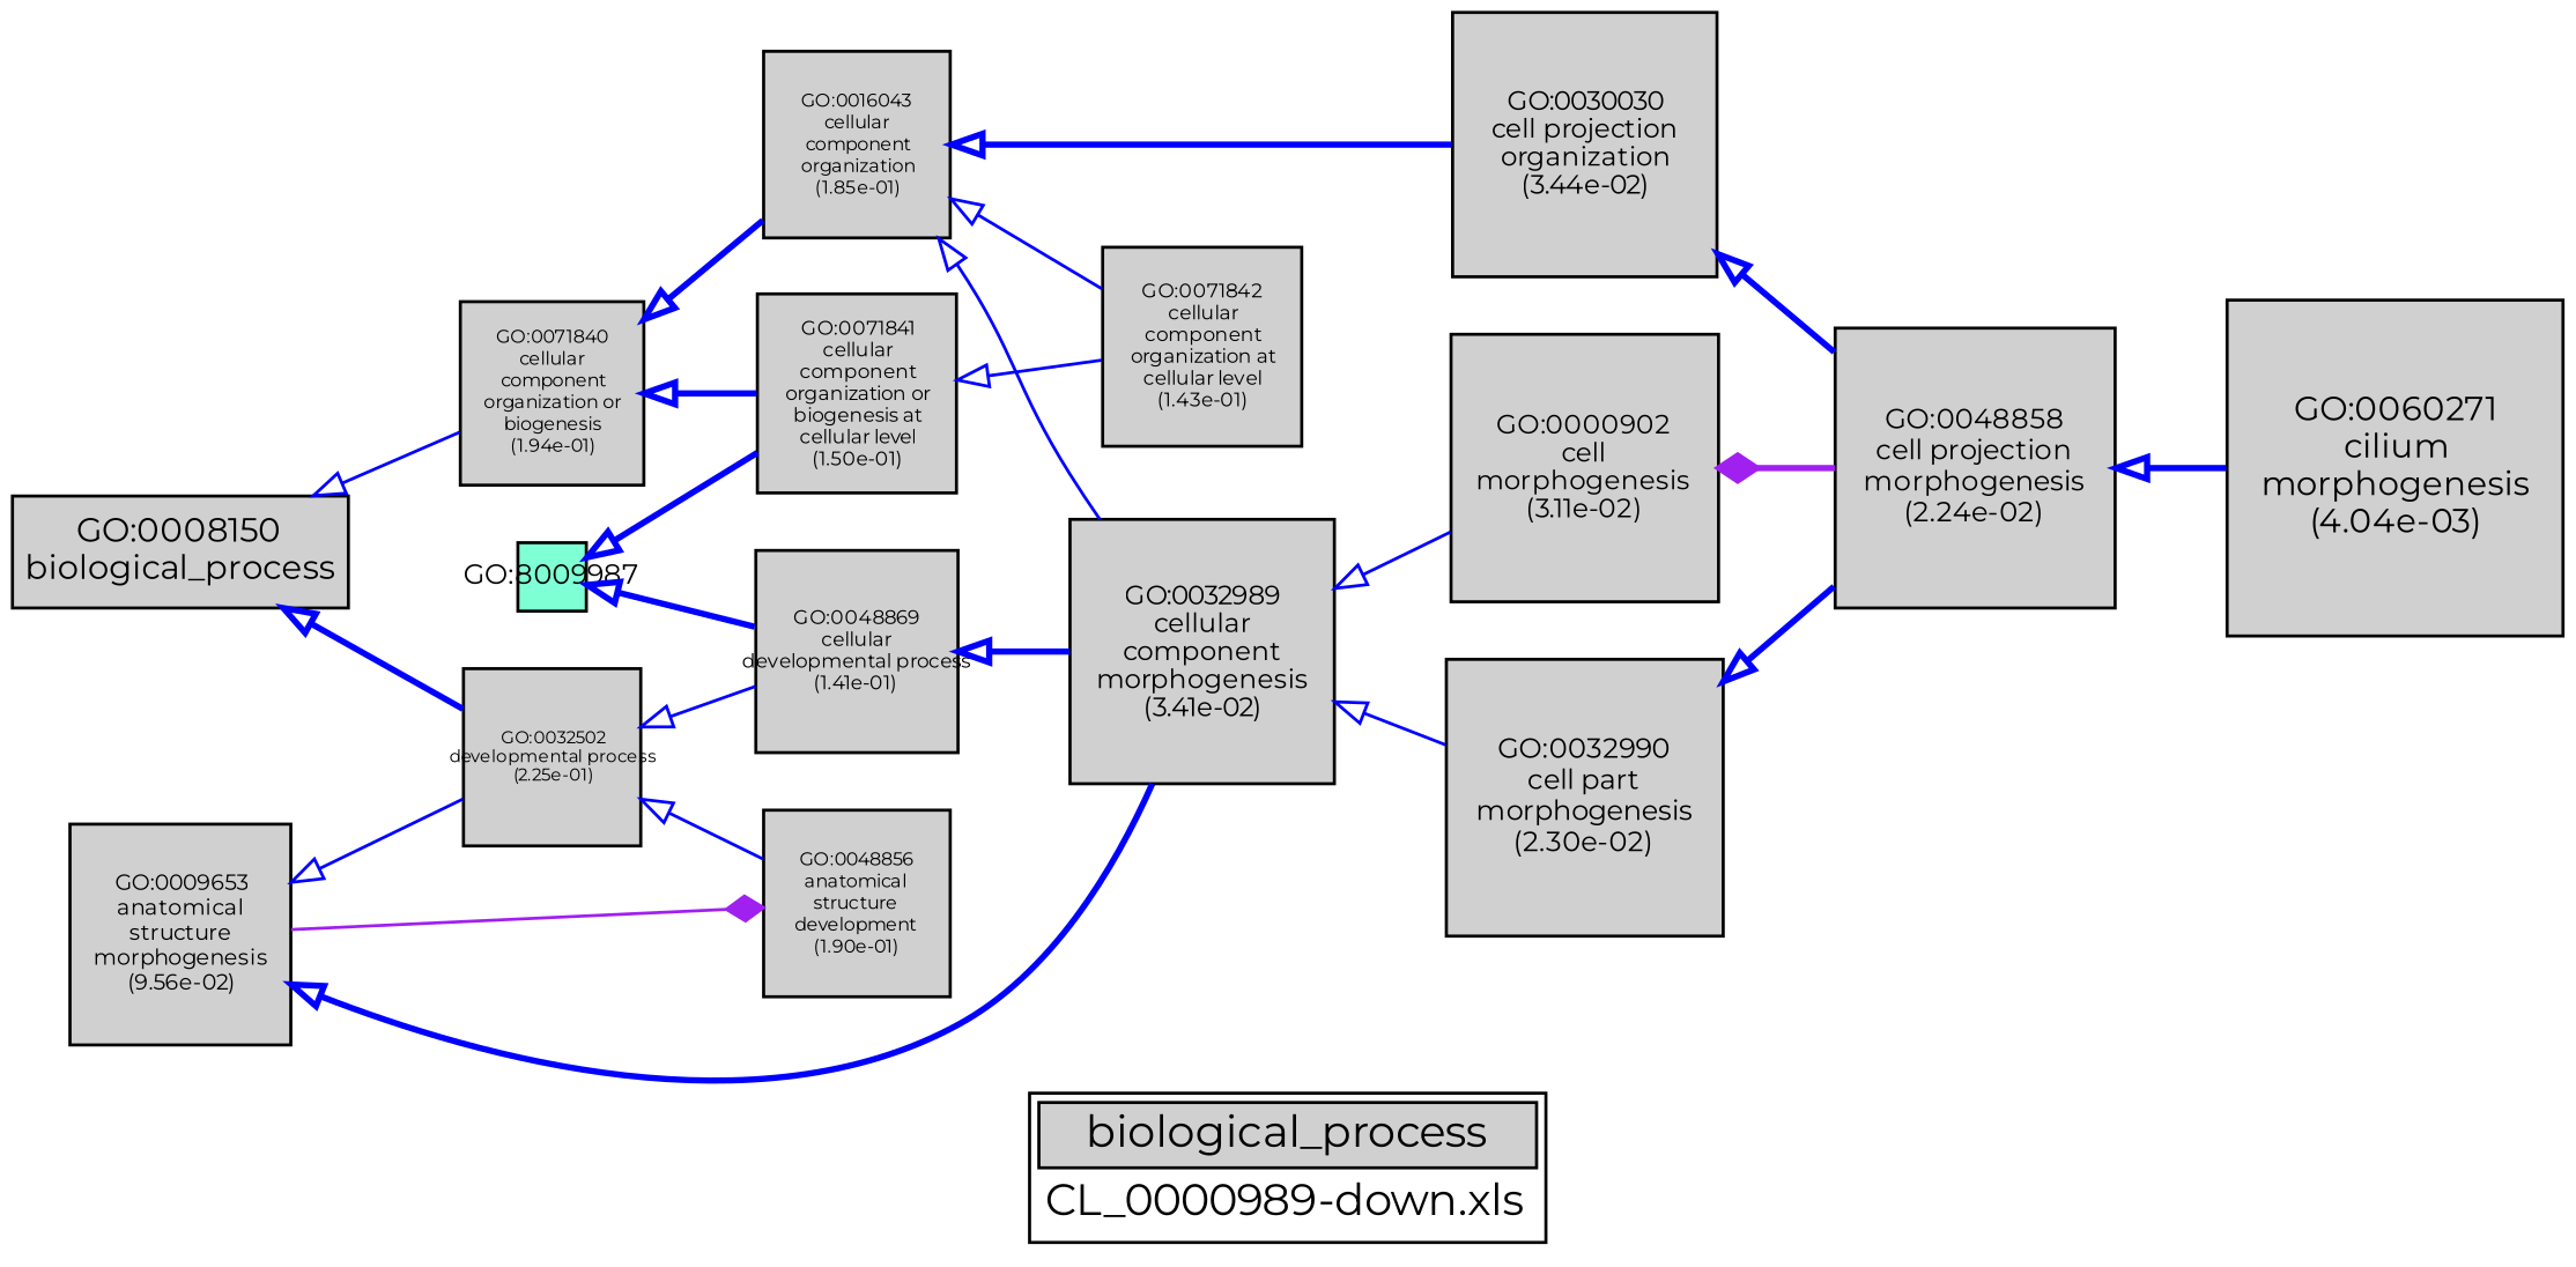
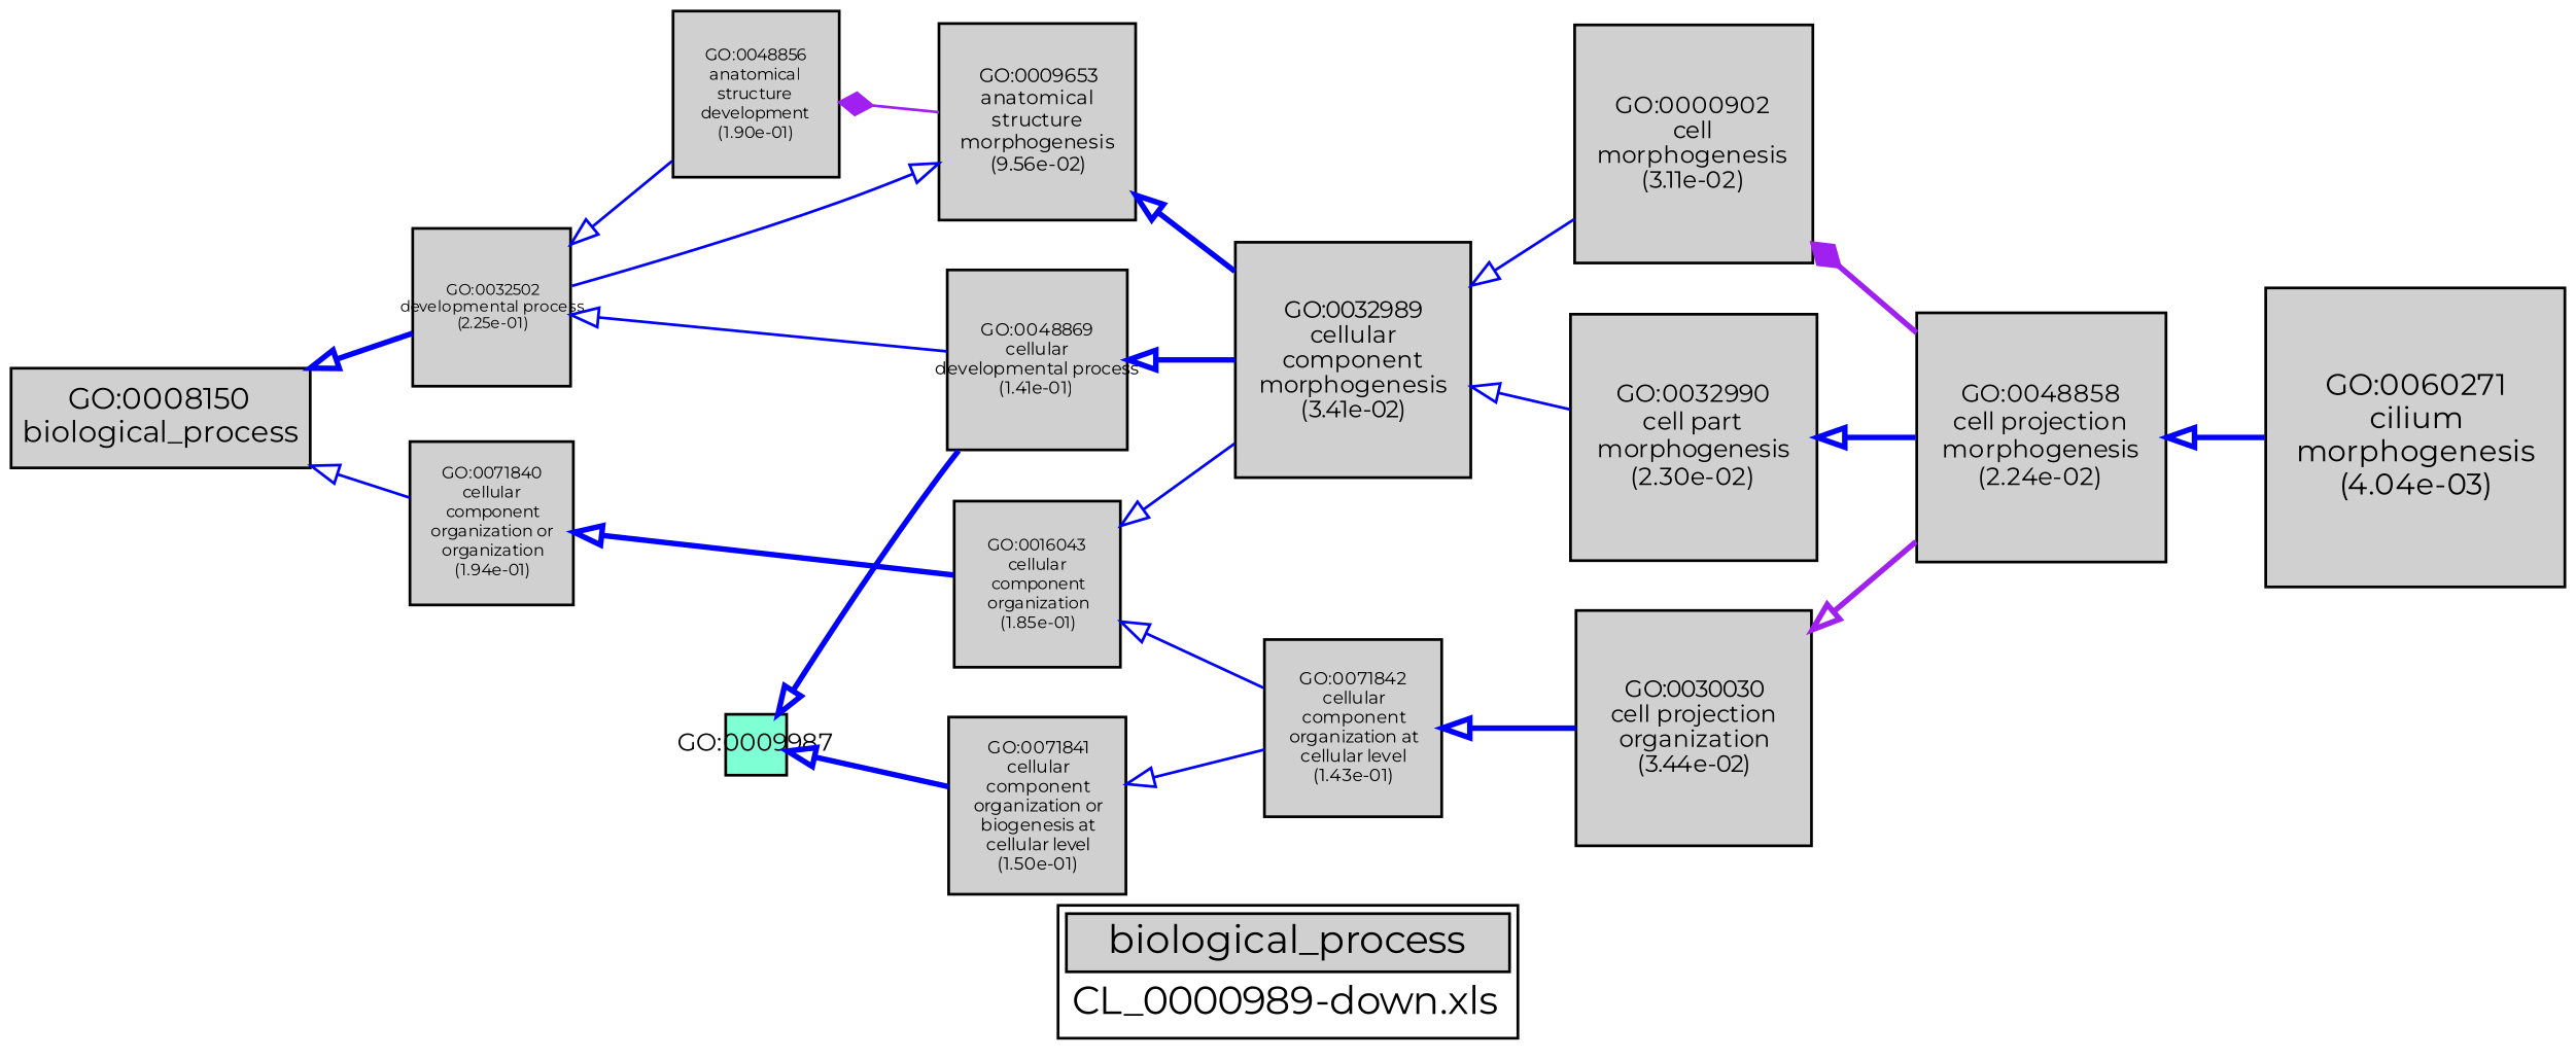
  digraph {
    bgcolor="#FFFFFF"
    fontname=Montserrat
    label=<<TABLE COLOR="black" BGCOLOR="white"><TR><TD COLSPAN="2" BGCOLOR="#D0D0D0"><FONT COLOR="black">biological_process</FONT></TD></TR><TR><TD BORDER="0">CL_0000989-down.xls</TD></TR></TABLE>>
    rankdir=LR
    node [color=black fillcolor="#D0D0D0" fixedsize=true fontcolor=black fontname=Montserrat fontsize=10.8 shape=box style=filled]
    edge [arrowtail=empty color=blue dir=back fontname=Montserrat style=bold weight=5.0]
    n1 [fontsize=6.36128204198 height=0.88351139472 label=<<TABLE BORDER="0"><TR><TD>GO:0071841<BR/>cellular<BR/>component<BR/>organization or<BR/>biogenesis at<BR/>cellular level<BR/>(1.50e-01)</TD></TR></TABLE>> width=0.88351139472]
    n2 [height=1.5 label=<<TABLE BORDER="0"><TR><TD>GO:0060271<BR/>cilium<BR/>morphogenesis<BR/>(4.04e-03)</TD></TR></TABLE>> width=1.5]
    n3 [fontsize=8.97721705557 height=1.24683570216 label=<<TABLE BORDER="0"><TR><TD>GO:0048858<BR/>cell projection<BR/>morphogenesis<BR/>(2.24e-02)</TD></TR></TABLE>> width=1.24683570216]
-   "GO:0009987" [fillcolor=aquamarine fontsize=9 height=0.298818147642 width=0.298818147642 label="GO:8009987"]
+   "GO:0009987" [fillcolor=aquamarine fontsize=9 height=0.298818147642 width=0.298818147642]
    n5 [fontsize=6.00587028112 height=0.834148650155 label=<<TABLE BORDER="0"><TR><TD>GO:0016043<BR/>cellular<BR/>component<BR/>organization<BR/>(1.85e-01)</TD></TR></TABLE>> width=0.834148650155]
    n6 [fontsize=8.94232082694 height=1.24198900374 label=<<TABLE BORDER="0"><TR><TD>GO:0032990<BR/>cell part<BR/>morphogenesis<BR/>(2.30e-02)</TD></TR></TABLE>> width=1.24198900374]
    n7 [fontsize=5.96092040467 height=0.82790561176 label=<<TABLE BORDER="0"><TR><TD>GO:0048856<BR/>anatomical<BR/>structure<BR/>development<BR/>(1.90e-01)</TD></TR></TABLE>> width=0.82790561176]
    n8 [fontsize=8.45841461974 height=1.1747798083 label=<<TABLE BORDER="0"><TR><TD>GO:0030030<BR/>cell projection<BR/>organization<BR/>(3.44e-02)</TD></TR></TABLE>> width=1.1747798083]
    n9 [fontsize=8.58331551509 height=1.19212715487 label=<<TABLE BORDER="0"><TR><TD>GO:0000902<BR/>cell<BR/>morphogenesis<BR/>(3.11e-02)</TD></TR></TABLE>> width=1.19212715487]
    n10 [fontsize=6.44764654641 height=0.895506464779 label=<<TABLE BORDER="0"><TR><TD>GO:0071842<BR/>cellular<BR/>component<BR/>organization at<BR/>cellular level<BR/>(1.43e-01)</TD></TR></TABLE>> width=0.895506464779]
-   n11 [fontsize=5.92478887435 height=0.822887343659 label=<<TABLE BORDER="0"><TR><TD>GO:0071840<BR/>cellular<BR/>component<BR/>organization or<BR/>biogenesis<BR/>(1.94e-01)</TD></TR></TABLE>> width=0.822887343659]
+   n11 [fontsize=5.92478887435 height=0.822887343659 label=<<TABLE BORDER="0"><TR><TD>GO:0071840<BR/>cellular<BR/>component<BR/>organization or<BR/>organization<BR/>(1.94e-01)</TD></TR></TABLE>> width=0.822887343659]
    n12 [fontsize=8.46821699469 height=1.17614124926 label=<<TABLE BORDER="0"><TR><TD>GO:0032989<BR/>cellular<BR/>component<BR/>morphogenesis<BR/>(3.41e-02)</TD></TR></TABLE>> width=1.17614124926]
    n13 [fontsize=7.07084436954 height=0.982061717991 label=<<TABLE BORDER="0"><TR><TD>GO:0009653<BR/>anatomical<BR/>structure<BR/>morphogenesis<BR/>(9.56e-02)</TD></TR></TABLE>> width=0.982061717991]
    n14 [label=<<TABLE BORDER="0"><TR><TD>GO:0008150<BR/>biological_process</TD></TR></TABLE>> width=1.5]
    n15 [fontsize=5.65637676318 height=0.785607883776 label=<<TABLE BORDER="0"><TR><TD>GO:0032502<BR/>developmental process<BR/>(2.25e-01)</TD></TR></TABLE>> width=0.785607883776]
    n16 [fontsize=6.46471046251 height=0.897876453126 label=<<TABLE BORDER="0"><TR><TD>GO:0048869<BR/>cellular<BR/>developmental process<BR/>(1.41e-01)</TD></TR></TABLE>> width=0.897876453126]
    subgraph sub_1 {
      n1
      n2
      n3
      "GO:0009987"
      n5
      n6
      n7
      n8
      n9
      n10
      n11
      n12
      n13
      n14
      n15
      n16
    }
    subgraph sub_2 {
      subgraph sub_3 {
        subgraph sub_4 {
        }
        subgraph sub_5 {
        }
      }
      subgraph sub_6 {
        n3
        n7
        n9
        n13
      }
      subgraph sub_7 {
        n1
        n2
        n3
        "GO:0009987"
        n5
        n6
        n7
        n8
        n9
        n10
        n11
        n12
        n13
        n14
        n15
        n16
      }
    }
    n1 -> n10 [style=solid]
    n3 -> n2
    "GO:0009987" -> n1
    "GO:0009987" -> n16
    n5 -> n10 [style=solid]
    n5 -> n12 [style=solid]
    n6 -> n3
    n7 -> n13 [arrowtail=diamond color=purple style=solid weight=2.5]
-   n8 -> n3
+   n8 -> n3 [color=purple]
    n9 -> n3 [arrowtail=diamond color=purple weight=2.5]
-   n5 -> n8
-   n11 -> n1
+   n10 -> n8
    n11 -> n5
    n12 -> n6 [style=solid]
    n12 -> n9 [style=solid]
    n13 -> n12
    n13 -> n15 [style=solid]
    n14 -> n11 [style=solid]
    n14 -> n15
    n15 -> n7 [style=solid]
    n15 -> n16 [style=solid]
    n16 -> n12
  }
